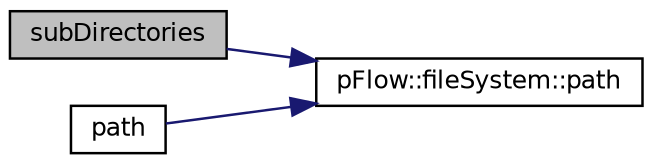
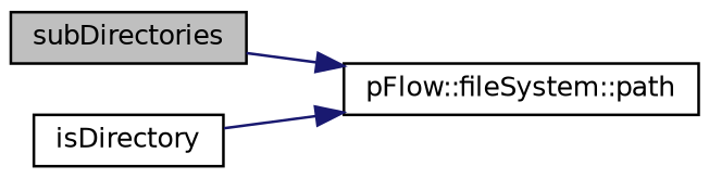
  digraph {
    rankdir=LR
    node [color=black fillcolor=white fontname=Helvetica fontsize=10 shape=record style=filled]
    edge [color=midnightblue fontname=Helvetica fontsize=10 labelfontname=Helvetica labelfontsize=10 style=solid]
    n1 [fillcolor=grey75 fontcolor=black height=0.2 label=subDirectories width=0.4]
    n2 [height=0.2 label="pFlow::fileSystem::path" width=0.4]
-   n3 [height=0.2 label=path width=0.4]
+   n3 [height=0.2 label=isDirectory width=0.4]
    n1 -> n2
    n3 -> n2
  }
